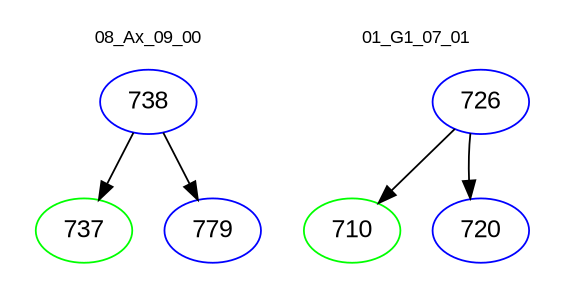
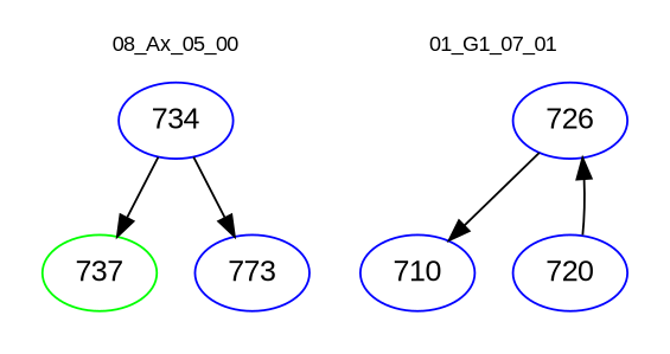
  digraph {
    fontname="Liberation Sans"
    node [color=blue fontname="Liberation Sans"]
    edge [color=black fontname="Liberation Sans"]
-   n1 [label=738]
+   n1 [label=734]
    n2 [color=green label=737]
-   n3 [label=779]
+   n3 [label=773]
    n4 [label=726]
-   n5 [color=green label=710]
+   n5 [label=710]
    n6 [label=720]
    subgraph cluster_1 {
      color=white
      fontsize=10
-     label="08_Ax_09_00"
+     label="08_Ax_05_00"
      n1
      n2
      n3
    }
    subgraph cluster_2 {
      color=white
      fontsize=10
      label="01_G1_07_01"
      n4
      n5
      n6
    }
    n1 -> n2
    n1 -> n3
    n4 -> n5
-   n4 -> n6
+   n6 -> n4
  }
